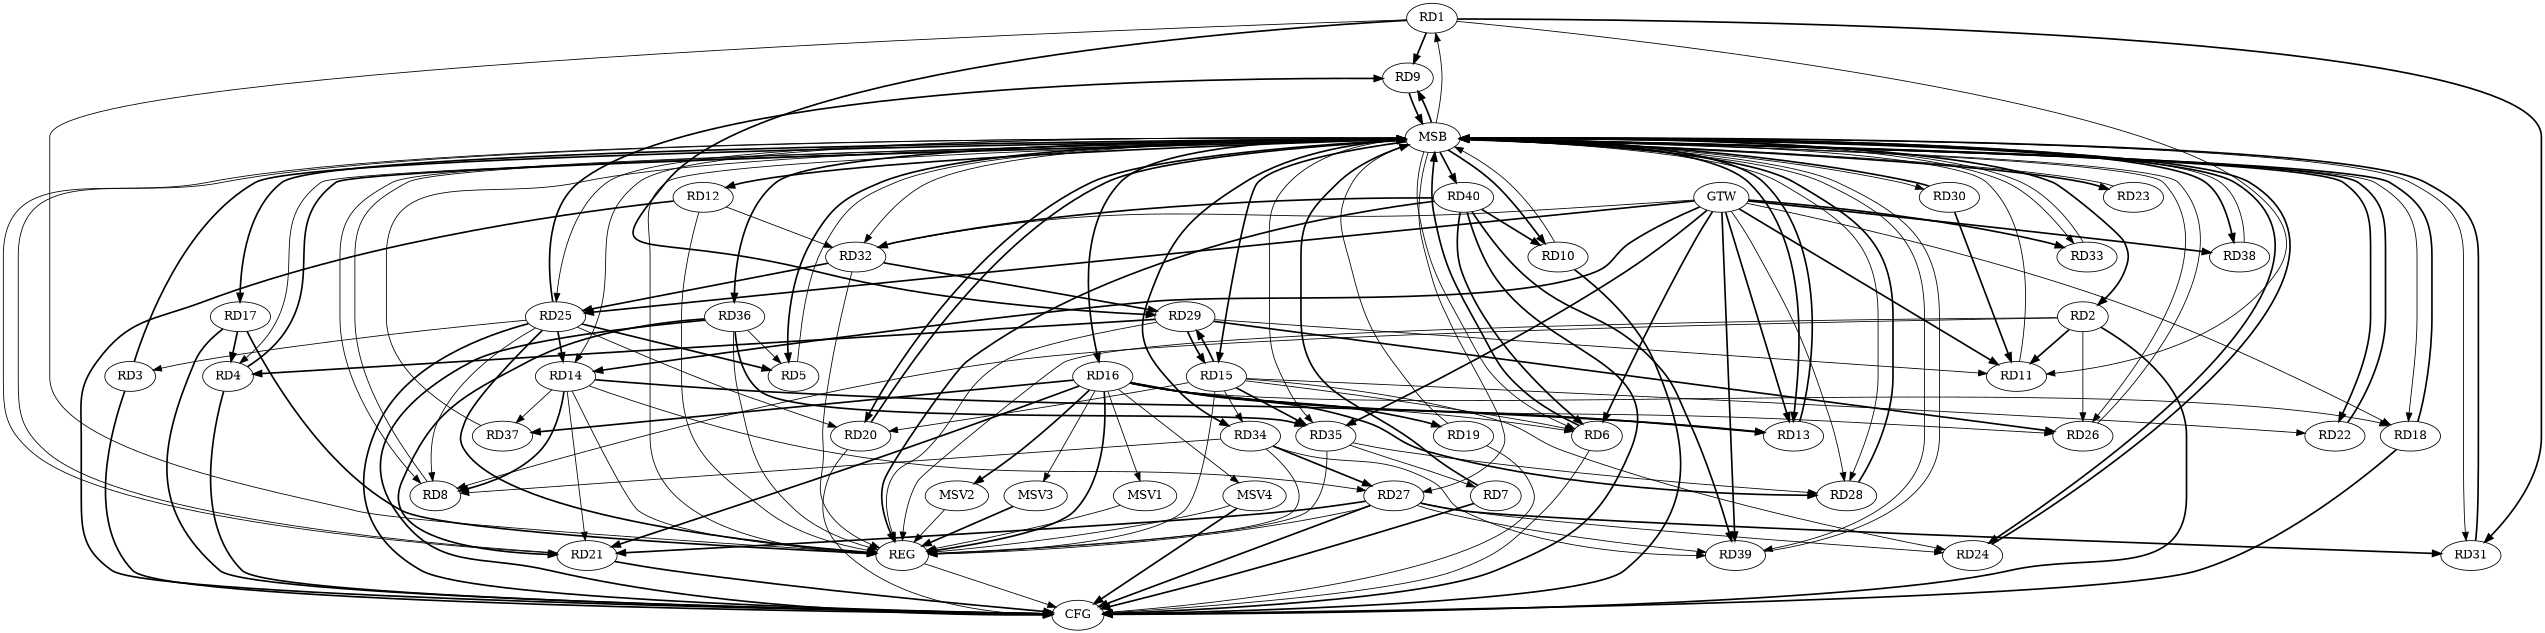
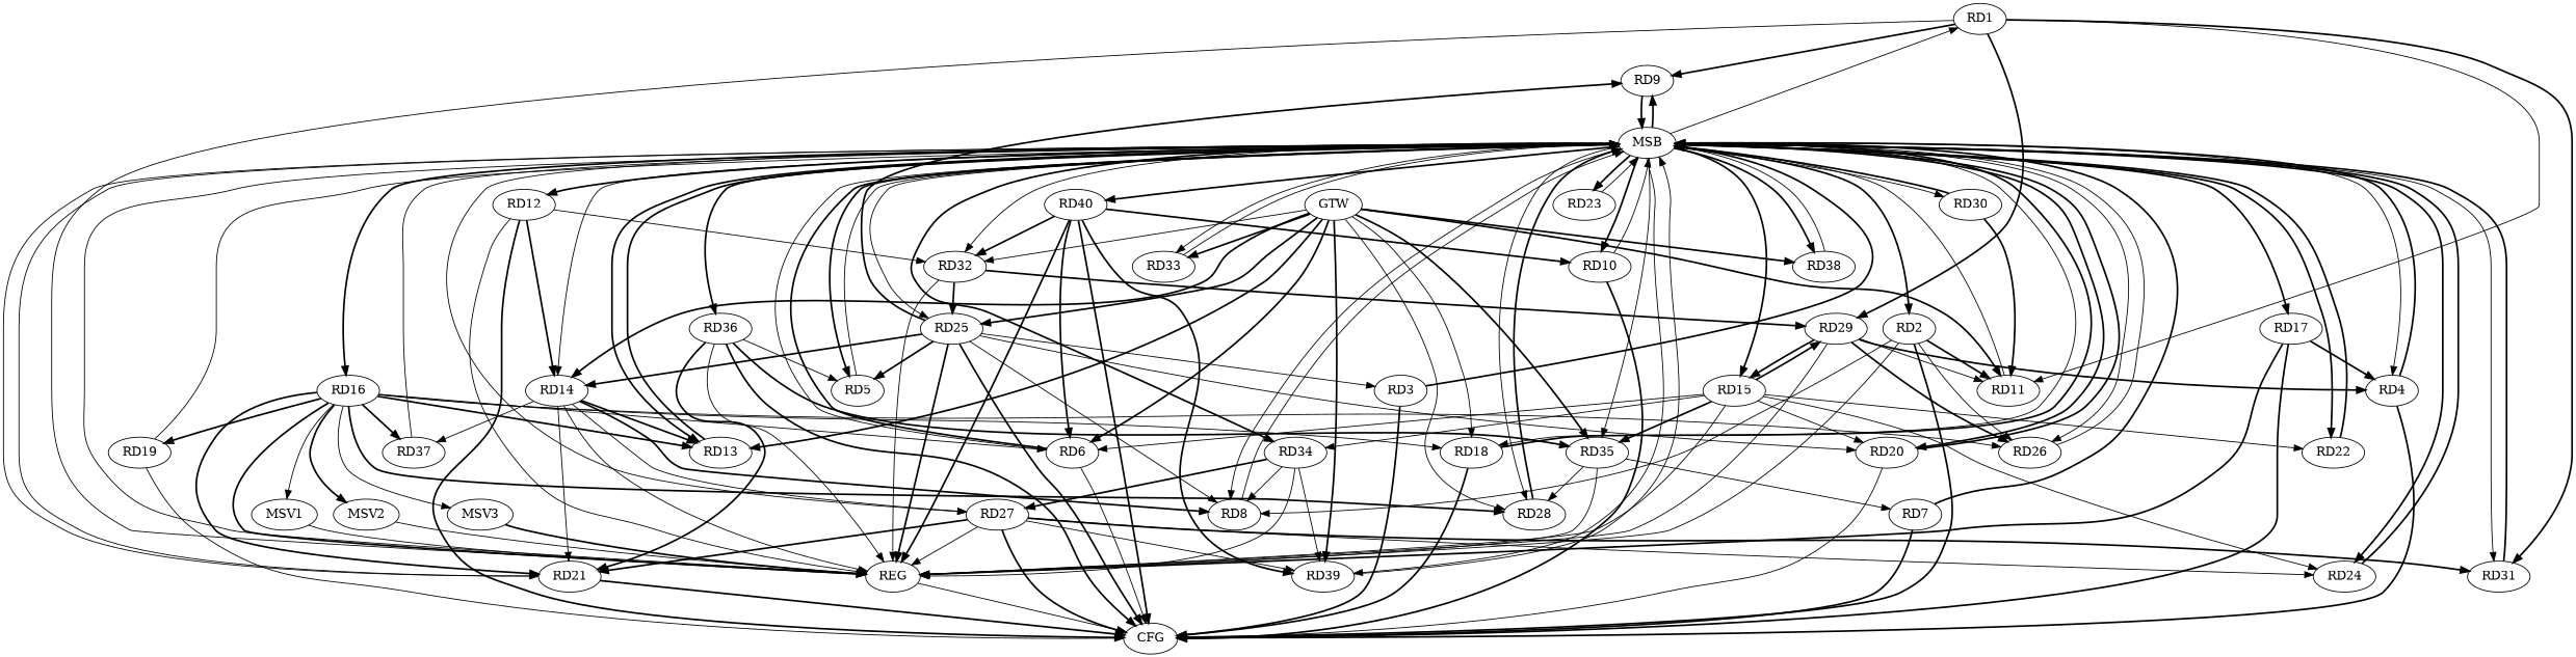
  strict digraph {
    edge [style=bold]
    n1 [label=RD1]
    n2 [label=RD9]
    n3 [label=RD11]
    n4 [label=RD29]
    n5 [label=RD31]
    n6 [label=REG]
    n7 [label=MSB]
    n8 [label=RD26]
    n9 [label=RD4]
    n10 [label=RD15]
    n11 [label=CFG]
    n12 [label=RD2]
    n13 [label=RD8]
    n14 [label=RD3]
    n15 [label=RD5]
    n16 [label=RD6]
    n17 [label=RD10]
    n18 [label=RD12]
    n19 [label=RD14]
    n20 [label=RD32]
    n21 [label=RD13]
    n22 [label=RD21]
    n23 [label=RD27]
    n24 [label=RD20]
    n25 [label=RD22]
    n26 [label=RD24]
    n27 [label=RD34]
    n28 [label=RD35]
    n29 [label=RD16]
    n30 [label=RD18]
    n31 [label=RD28]
    n32 [label=RD17]
    n33 [label=RD23]
    n34 [label=RD25]
    n35 [label=RD39]
    n36 [label=RD30]
    n37 [label=RD33]
    n38 [label=RD36]
    n39 [label=RD38]
    n40 [label=RD40]
    n41 [label=RD7]
    n42 [label=RD37]
    n43 [label=RD19]
    n44 [label=MSV1]
    n45 [label=MSV2]
    n46 [label=MSV3]
-   n47 [label=MSV4]
    n48 [label=GTW]
    n1 -> n2
    n1 -> n3 [style=solid]
    n1 -> n4
    n1 -> n5
    n1 -> n6 [style=solid]
    n2 -> n7
    n3 -> n7 [style=solid]
    n4 -> n3 [style=solid]
    n4 -> n6 [style=solid]
    n4 -> n8
    n4 -> n9
    n4 -> n10
    n5 -> n7
    n6 -> n11 [style=solid]
    n7 -> n1 [style=solid]
    n7 -> n2
    n7 -> n5 [style=solid]
    n7 -> n6 [style=solid]
    n7 -> n8 [style=solid]
    n7 -> n9 [style=solid]
    n7 -> n10
    n7 -> n12
    n7 -> n13 [style=solid]
    n7 -> n15
    n7 -> n16 [style=solid]
    n7 -> n17
    n7 -> n18
    n7 -> n19 [style=solid]
    n7 -> n20 [style=solid]
    n7 -> n21
    n7 -> n22 [style=solid]
    n7 -> n23 [style=solid]
    n7 -> n24
    n7 -> n25
    n7 -> n26
    n7 -> n27
    n7 -> n28 [style=solid]
    n7 -> n29
    n7 -> n30 [style=solid]
    n7 -> n31 [style=solid]
    n7 -> n32
    n7 -> n33
    n7 -> n34 [style=solid]
    n7 -> n35 [style=solid]
    n7 -> n36 [style=solid]
    n7 -> n37 [style=solid]
    n7 -> n38
    n7 -> n39
    n7 -> n40
    n8 -> n7 [style=solid]
    n9 -> n7
    n9 -> n11
    n10 -> n4
    n10 -> n6 [style=solid]
    n10 -> n16 [style=solid]
    n10 -> n24 [style=solid]
    n10 -> n25 [style=solid]
    n10 -> n26 [style=solid]
    n10 -> n27 [style=solid]
    n10 -> n28
    n12 -> n3
    n12 -> n6 [style=solid]
    n12 -> n8 [style=solid]
    n12 -> n11
    n12 -> n13 [style=solid]
    n13 -> n7 [style=solid]
    n14 -> n7
    n14 -> n11
    n15 -> n7 [style=solid]
    n16 -> n7
    n16 -> n11 [style=solid]
    n17 -> n7 [style=solid]
    n17 -> n11
    n18 -> n6 [style=solid]
    n18 -> n11
+   n18 -> n19
    n18 -> n20 [style=solid]
    n19 -> n6 [style=solid]
    n19 -> n13
    n19 -> n21
    n19 -> n22 [style=solid]
    n19 -> n23 [style=solid]
    n19 -> n42 [style=solid]
    n20 -> n4
    n20 -> n6 [style=solid]
    n20 -> n34
    n21 -> n7
    n22 -> n7 [style=solid]
    n22 -> n11
    n23 -> n5
    n23 -> n6 [style=solid]
    n23 -> n11
    n23 -> n22
    n23 -> n26 [style=solid]
    n23 -> n35 [style=solid]
    n24 -> n7
    n24 -> n11 [style=solid]
    n25 -> n7
    n26 -> n7
    n27 -> n6 [style=solid]
    n27 -> n13 [style=solid]
    n27 -> n23
    n27 -> n35 [style=solid]
    n28 -> n6 [style=solid]
    n28 -> n31 [style=solid]
    n28 -> n41 [style=solid]
    n29 -> n6
    n29 -> n8 [style=solid]
    n29 -> n16 [style=solid]
    n29 -> n21
    n29 -> n22
    n29 -> n30 [style=solid]
    n29 -> n31
    n29 -> n42
    n29 -> n43
    n29 -> n44 [style=solid]
    n29 -> n45
    n29 -> n46 [style=solid]
-   n29 -> n47 [style=solid]
    n30 -> n7
    n30 -> n11
    n31 -> n7
    n32 -> n6
    n32 -> n9
    n32 -> n11
    n33 -> n7 [style=solid]
    n34 -> n2
    n34 -> n6
    n34 -> n11
    n34 -> n13 [style=solid]
    n34 -> n14 [style=solid]
    n34 -> n15
    n34 -> n19
    n34 -> n24 [style=solid]
    n35 -> n7 [style=solid]
    n36 -> n3
    n36 -> n7
    n37 -> n7 [style=solid]
    n38 -> n6 [style=solid]
    n38 -> n11
    n38 -> n15 [style=solid]
    n38 -> n22
    n38 -> n28
    n39 -> n7 [style=solid]
    n40 -> n6
    n40 -> n11
    n40 -> n16
    n40 -> n17
    n40 -> n20
    n40 -> n35
    n41 -> n7
    n41 -> n11
    n42 -> n7 [style=solid]
    n43 -> n7 [style=solid]
    n43 -> n11 [style=solid]
    n44 -> n6 [style=solid]
    n45 -> n6 [style=solid]
    n46 -> n6
-   n47 -> n6 [style=solid]
-   n47 -> n11
    n48 -> n3
    n48 -> n16
    n48 -> n19
    n48 -> n20 [style=solid]
    n48 -> n21
    n48 -> n28
    n48 -> n30 [style=solid]
    n48 -> n31 [style=solid]
    n48 -> n34
    n48 -> n35
    n48 -> n37
    n48 -> n39
  }
